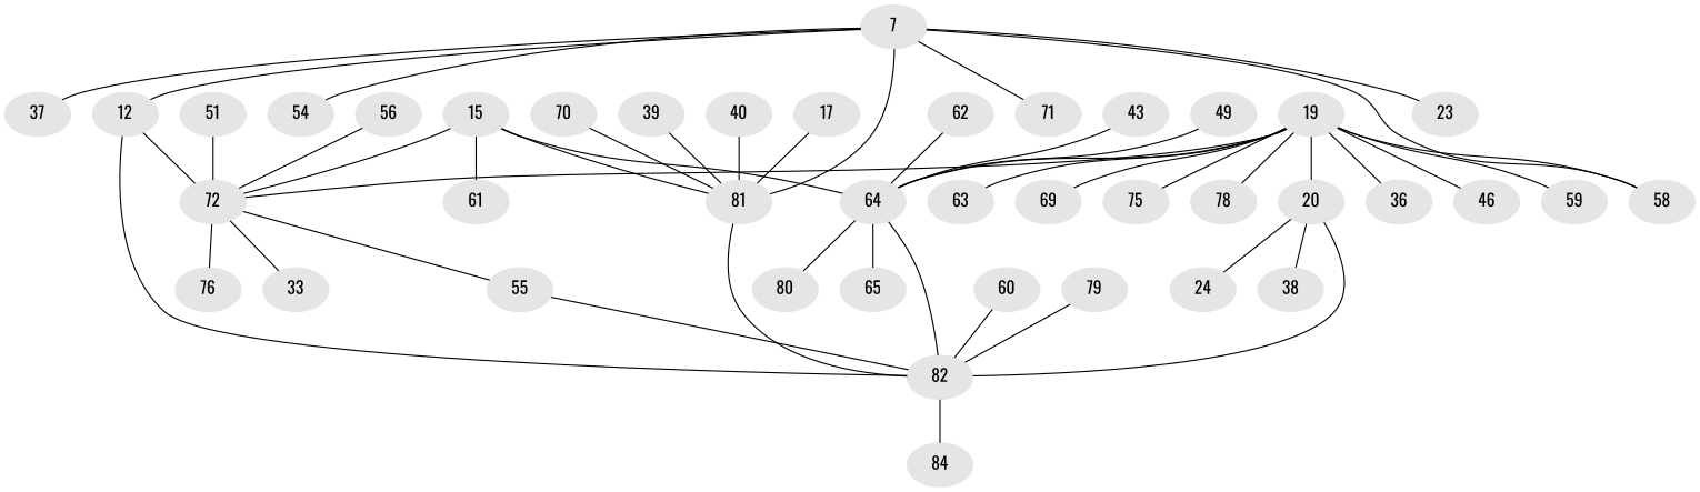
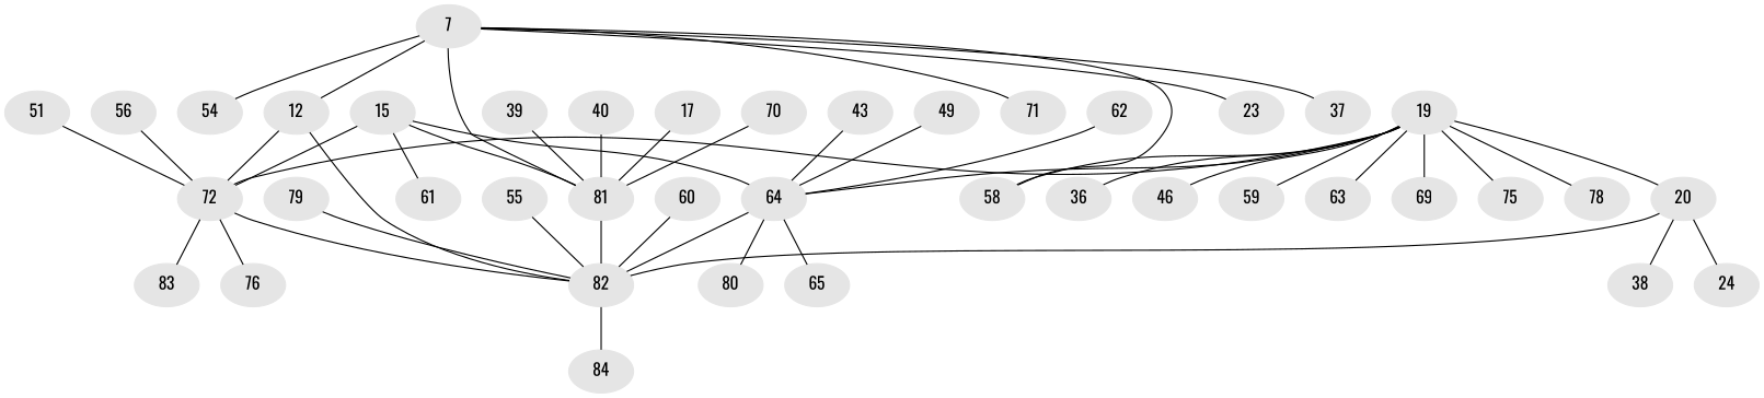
  graph {
    fontname=Oswald
    node [color=gray90 fontname=Oswald style=filled]
    edge [fontname=Oswald]
    7 [super="+5"]
    12 [super="+11"]
    23
    37
    54 [super="+50"]
    58
    71
    81 [super="+47+52+77+8"]
    72 [super="+27+30+10+22+46"]
    82 [super="+73+68+53"]
    76
-   83 [super="+66+74" label=33]
+   83 [super="+66+74"]
    84
    15 [super="+14"]
    61
    64 [super="+42"]
    65
    80 [super="+67"]
    19 [super="+18"]
    20 [super="+17"]
    36
    n22 [label=46]
    59
    63
    69
    75
    78
    24
    38
    39
    40
    43
    49
    51
    55
    56
    n37 [label=17]
    60
    62
    70
    79
    7 -- 12
    7 -- 23
    7 -- 37
    7 -- 54
    7 -- 58
    7 -- 71
    7 -- 81 [weight=4]
    12 -- 72 [weight=4]
    12 -- 82
    81 -- 82 [weight=2]
-   72 -- 55
+   72 -- 82
    72 -- 76
    72 -- 83
    82 -- 84
    15 -- 81
    15 -- 72
    15 -- 61
    15 -- 64 [weight=4]
    64 -- 82 [weight=2]
    64 -- 65
    64 -- 80
    19 -- 58 [weight=2]
    19 -- 72
    19 -- 64 [weight=2]
    19 -- 20 [weight=4]
    19 -- 36
    19 -- n22
    19 -- 59
    19 -- 63
    19 -- 69
    19 -- 75
    19 -- 78
    20 -- 82
    20 -- 24
    20 -- 38
    39 -- 81
    40 -- 81
    43 -- 64
    49 -- 64
    51 -- 72
    55 -- 82
    56 -- 72
    n37 -- 81
    60 -- 82
    62 -- 64
    70 -- 81
    79 -- 82
  }
